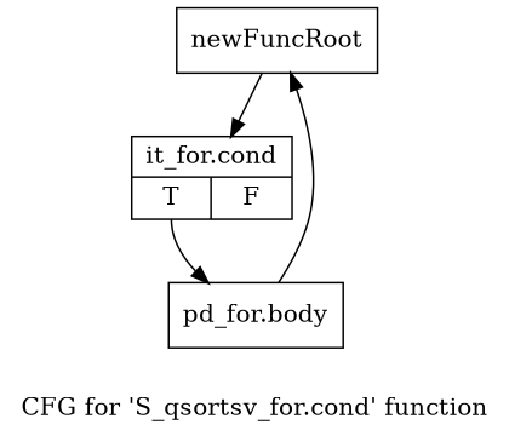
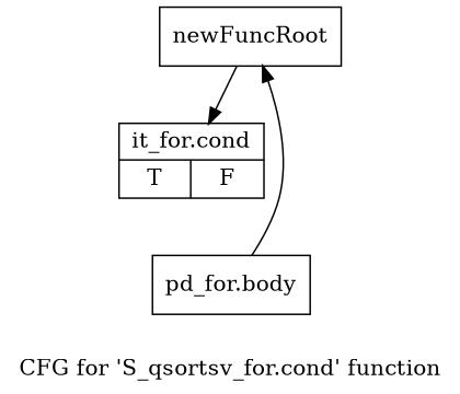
  digraph {
    label="CFG for 'S_qsortsv_for.cond' function"
    node [shape=record]
    n1 [label="{newFuncRoot}"]
    n2 [label="{it_for.cond|{<s0>T|<s1>F}}"]
    n3 [label="{pd_for.body}"]
    n1 -> n2
-   n2 -> n3 [tailport=s0]
    n3 -> n1
  }
